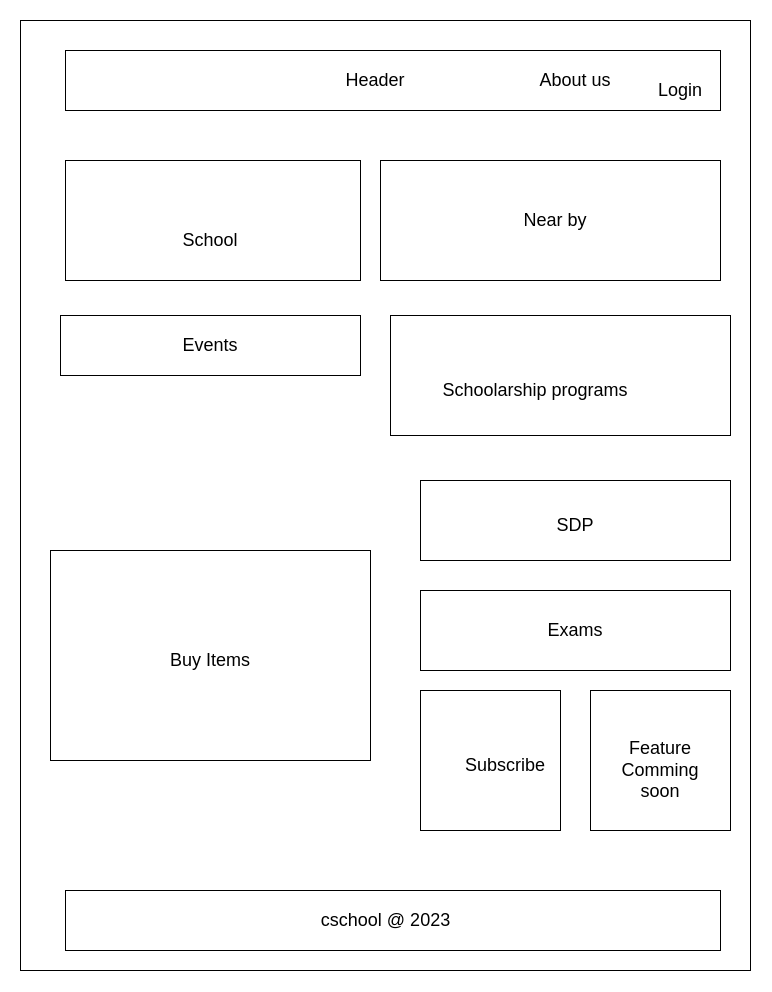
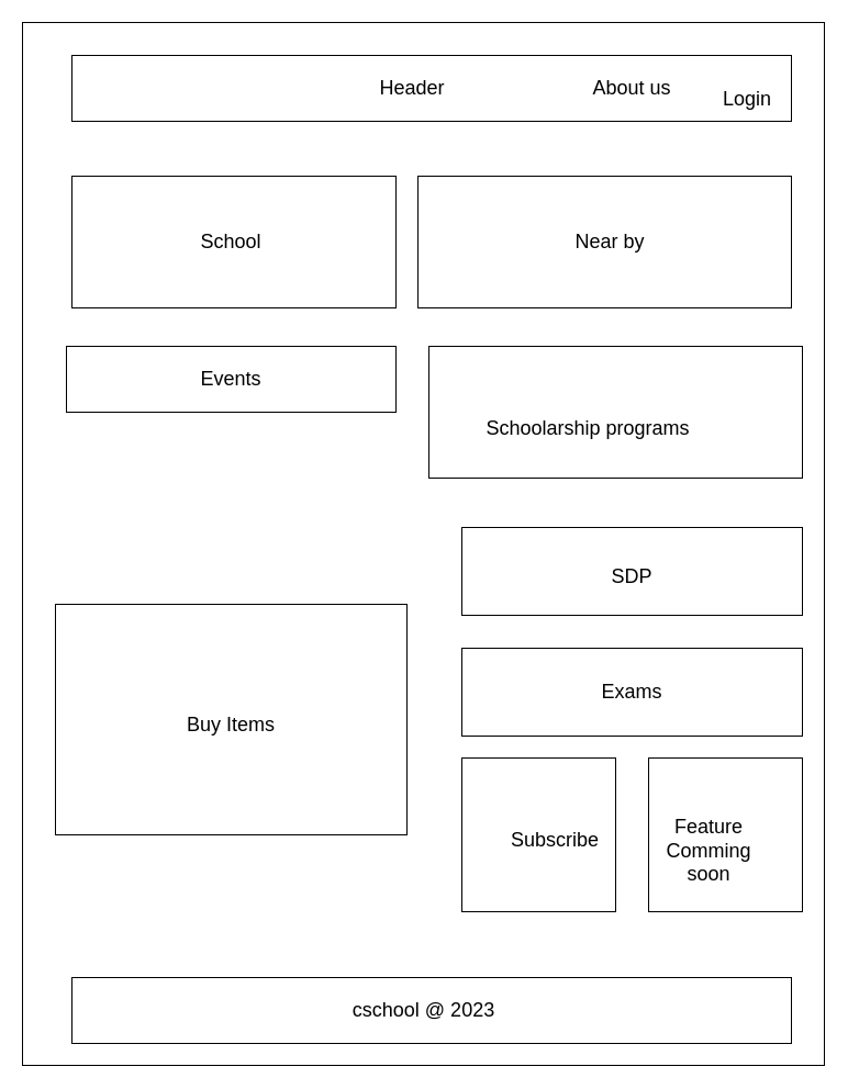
  <mxCell id="0" />
  <mxCell id="1" parent="0" />
  <mxCell id="2" value="" style="rounded=0;whiteSpace=wrap;html=1;" parent="1" vertex="1"><mxGeometry x="20" y="20" width="730" height="950" as="geometry" /></mxCell>
  <mxCell id="3" value="" style="rounded=0;whiteSpace=wrap;html=1;" parent="1" vertex="1"><mxGeometry x="65" y="160" width="295" height="120" as="geometry" /></mxCell>
  <mxCell id="4" value="" style="rounded=0;whiteSpace=wrap;html=1;" parent="1" vertex="1"><mxGeometry x="380" y="160" width="340" height="120" as="geometry" /></mxCell>
  <mxCell id="5" value="" style="rounded=0;whiteSpace=wrap;html=1;" parent="1" vertex="1"><mxGeometry x="390" y="315" width="340" height="120" as="geometry" /></mxCell>
  <mxCell id="6" value="" style="rounded=0;whiteSpace=wrap;html=1;" parent="1" vertex="1"><mxGeometry x="60" y="315" width="300" height="60" as="geometry" /></mxCell>
  <mxCell id="7" value="" style="rounded=0;whiteSpace=wrap;html=1;" parent="1" vertex="1"><mxGeometry x="50" y="550" width="320" height="210" as="geometry" /></mxCell>
  <mxCell id="8" value="" style="rounded=0;whiteSpace=wrap;html=1;" parent="1" vertex="1"><mxGeometry x="65" y="890" width="655" height="60" as="geometry" /></mxCell>
  <mxCell id="9" value="" style="rounded=0;whiteSpace=wrap;html=1;" parent="1" vertex="1"><mxGeometry x="65" y="50" width="655" height="60" as="geometry" /></mxCell>
  <mxCell id="10" value="" style="rounded=0;whiteSpace=wrap;html=1;" parent="1" vertex="1"><mxGeometry x="420" y="480" width="310" height="80" as="geometry" /></mxCell>
  <mxCell id="11" value="" style="rounded=0;whiteSpace=wrap;html=1;" parent="1" vertex="1"><mxGeometry x="420" y="690" width="140" height="140" as="geometry" /></mxCell>
  <mxCell id="12" value="" style="rounded=0;whiteSpace=wrap;html=1;" parent="1" vertex="1"><mxGeometry x="590" y="690" width="140" height="140" as="geometry" /></mxCell>
  <mxCell id="13" value="Header" style="text;html=1;strokeColor=none;fillColor=none;align=center;verticalAlign=middle;whiteSpace=wrap;rounded=0;fontSize=18;" parent="1" vertex="1"><mxGeometry x="345" y="65" width="60" height="30" as="geometry" /></mxCell>
  <mxCell id="14" value="cschool @ 2023" style="text;html=1;strokeColor=none;fillColor=none;align=center;verticalAlign=middle;whiteSpace=wrap;rounded=0;fontSize=18;" parent="1" vertex="1"><mxGeometry x="307.5" y="905" width="155" height="30" as="geometry" /></mxCell>
- <mxCell id="15" value="School" style="text;html=1;strokeColor=none;fillColor=none;align=center;verticalAlign=middle;whiteSpace=wrap;rounded=0;fontSize=18;" parent="1" vertex="1"><mxGeometry x="180" y="225" width="60" height="30" as="geometry" /></mxCell>
+ <mxCell id="15" value="School" style="text;html=1;strokeColor=none;fillColor=none;align=center;verticalAlign=middle;whiteSpace=wrap;rounded=0;fontSize=18;" parent="1" vertex="1"><mxGeometry x="180" y="205" width="60" height="30" as="geometry" /></mxCell>
  <mxCell id="16" value="Near by" style="text;html=1;strokeColor=none;fillColor=none;align=center;verticalAlign=middle;whiteSpace=wrap;rounded=0;fontSize=18;" parent="1" vertex="1"><mxGeometry x="510" y="205" width="90" height="30" as="geometry" /></mxCell>
  <mxCell id="17" value="Events" style="text;html=1;strokeColor=none;fillColor=none;align=center;verticalAlign=middle;whiteSpace=wrap;rounded=0;fontSize=18;" parent="1" vertex="1"><mxGeometry x="165" y="330" width="90" height="30" as="geometry" /></mxCell>
  <mxCell id="18" value="Schoolarship programs" style="text;html=1;strokeColor=none;fillColor=none;align=center;verticalAlign=middle;whiteSpace=wrap;rounded=0;fontSize=18;" parent="1" vertex="1"><mxGeometry x="400" y="375" width="270" height="30" as="geometry" /></mxCell>
  <mxCell id="19" value="SDP" style="text;html=1;strokeColor=none;fillColor=none;align=center;verticalAlign=middle;whiteSpace=wrap;rounded=0;fontSize=18;" parent="1" vertex="1"><mxGeometry x="530" y="510" width="90" height="30" as="geometry" /></mxCell>
  <mxCell id="20" value="Buy Items" style="text;html=1;strokeColor=none;fillColor=none;align=center;verticalAlign=middle;whiteSpace=wrap;rounded=0;fontSize=18;" parent="1" vertex="1"><mxGeometry x="165" y="645" width="90" height="30" as="geometry" /></mxCell>
  <mxCell id="21" value="Subscribe" style="text;html=1;strokeColor=none;fillColor=none;align=center;verticalAlign=middle;whiteSpace=wrap;rounded=0;fontSize=18;" parent="1" vertex="1"><mxGeometry x="460" y="750" width="90" height="30" as="geometry" /></mxCell>
  <mxCell id="22" value="Login" style="text;html=1;strokeColor=none;fillColor=none;align=center;verticalAlign=middle;whiteSpace=wrap;rounded=0;fontSize=18;" parent="1" vertex="1"><mxGeometry x="650" y="75" width="60" height="30" as="geometry" /></mxCell>
  <mxCell id="23" value="About us" style="text;html=1;strokeColor=none;fillColor=none;align=center;verticalAlign=middle;whiteSpace=wrap;rounded=0;fontSize=18;" parent="1" vertex="1"><mxGeometry x="530" y="65" width="90" height="30" as="geometry" /></mxCell>
- <mxCell id="24" value="Feature Comming soon" style="text;html=1;strokeColor=none;fillColor=none;align=center;verticalAlign=middle;whiteSpace=wrap;rounded=0;fontSize=18;" parent="1" vertex="1"><mxGeometry x="610" y="730" width="100" height="80" as="geometry" /></mxCell>
+ <mxCell id="24" value="Feature Comming soon" style="text;html=1;strokeColor=none;fillColor=none;align=center;verticalAlign=middle;whiteSpace=wrap;rounded=0;fontSize=18;" parent="1" vertex="1"><mxGeometry x="595" y="735" width="100" height="80" as="geometry" /></mxCell>
  <mxCell id="25" value="" style="rounded=0;whiteSpace=wrap;html=1;" parent="1" vertex="1"><mxGeometry x="420" y="590" width="310" height="80" as="geometry" /></mxCell>
  <mxCell id="26" value="Exams" style="text;html=1;strokeColor=none;fillColor=none;align=center;verticalAlign=middle;whiteSpace=wrap;rounded=0;fontSize=18;" parent="1" vertex="1"><mxGeometry x="530" y="615" width="90" height="30" as="geometry" /></mxCell>
